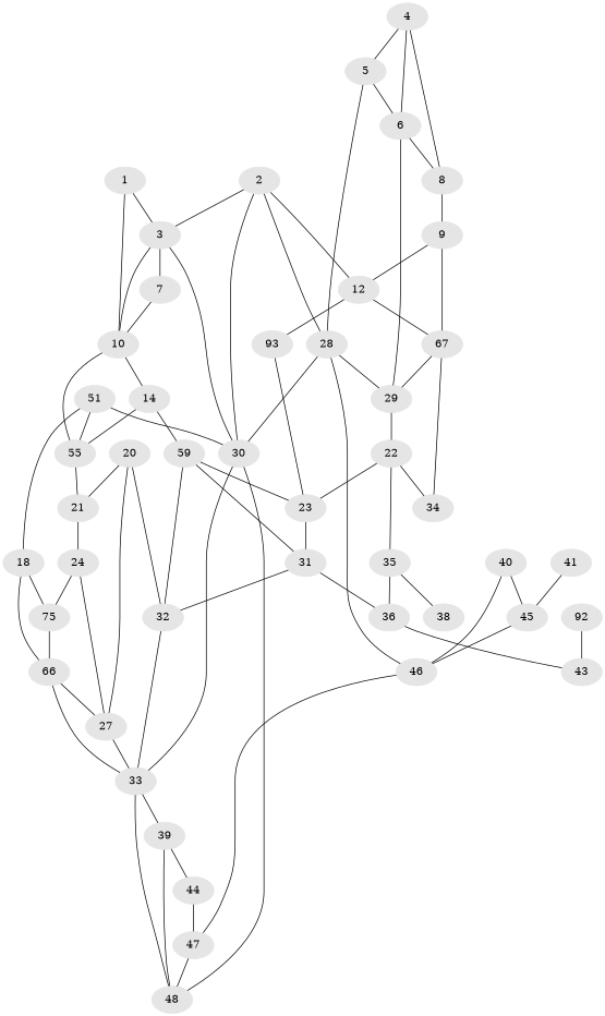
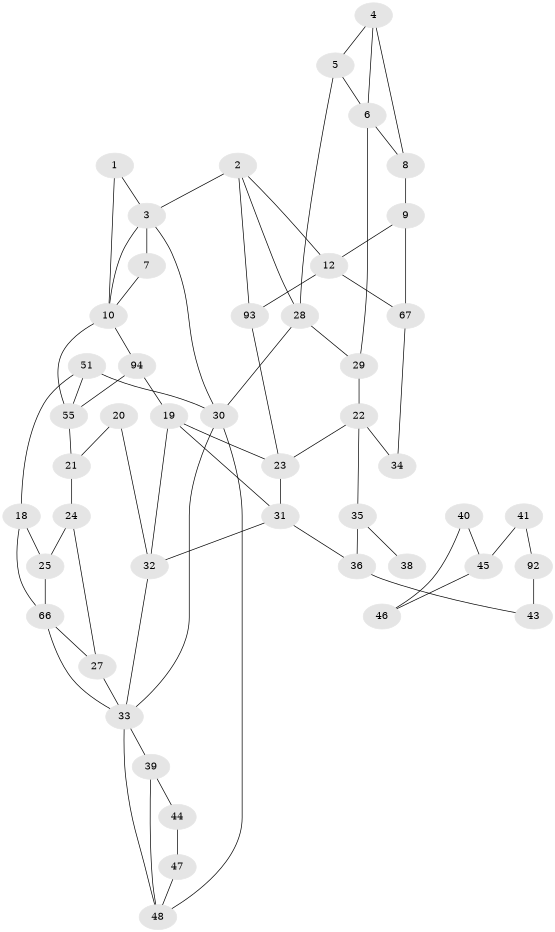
  graph {
    node [color=gray90 style=filled]
    edge [weight=1.0]
    1
    3
    10
    7
    30
    2
    12
    n8 [label=93]
    28
    n10 [label=67]
    23
    29
    46
-   14
+   14 [label=94]
    n15 [label=55]
    4
    5
    6
    8
    9
    22
    33
    48
    34
-   19 [label=59]
+   19
    21
    n27 [label=51]
    18
-   25 [label=75]
+   25
    n30 [label=66]
    31
    32
    24
    27
    36
    20
    35
    38
    39
    47
    43
    44
    40
    45
    41
    n46 [label=92]
    1 -- 3
    1 -- 10
    3 -- 10
    3 -- 7
    3 -- 30
    10 -- 14
    10 -- n15
    7 -- 10
    30 -- 33
    30 -- 48
    2 -- 3
    2 -- 12
-   2 -- 30
+   2 -- n8
    2 -- 28
    12 -- n8
    12 -- n10
    n8 -- 23
    28 -- 30 [weight=2.0]
    28 -- 29
-   28 -- 46
-   n10 -- 29
    n10 -- 34
    23 -- 31
    29 -- 22
-   46 -- 47
    14 -- n15
    14 -- 19
    n15 -- 21
    4 -- 5
    4 -- 6
    4 -- 8
    5 -- 28
    5 -- 6
    6 -- 29
    6 -- 8
    8 -- 9 [weight=2.0]
    9 -- 12
    9 -- n10
    22 -- 23
    22 -- 34
    22 -- 35
    33 -- 48
    33 -- 39
    19 -- 23
    19 -- 31
    19 -- 32
    21 -- 24
    n27 -- 30
    n27 -- n15
    n27 -- 18
    18 -- 25
    18 -- n30
    25 -- n30
    n30 -- 33
    n30 -- 27
    31 -- 32
    31 -- 36
    32 -- 33
    24 -- 25
    24 -- 27
    27 -- 33
    36 -- 43
    20 -- 21
    20 -- 32
-   20 -- 27
    35 -- 36 [weight=2.0]
    35 -- 38
    39 -- 48
    39 -- 44
    47 -- 48
    44 -- 47
    40 -- 46
    40 -- 45
    45 -- 46
    41 -- 45
+   41 -- n46
    n46 -- 43 [weight=2.0]
  }
